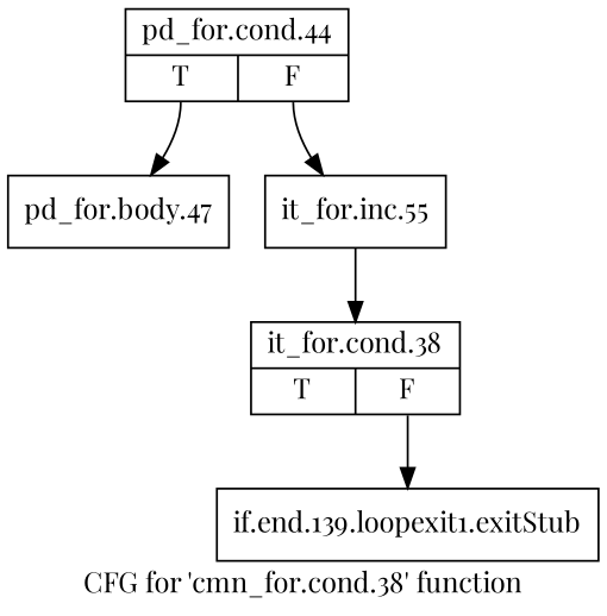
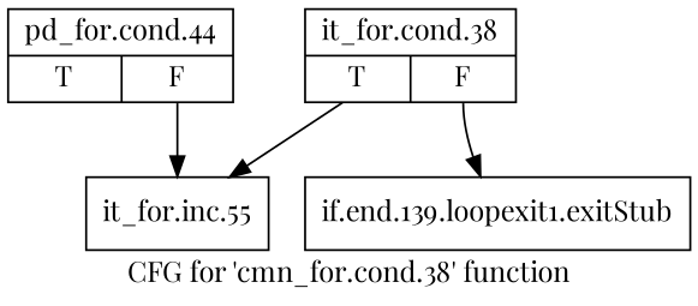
  digraph {
    fontname="Playfair Display"
    label="CFG for 'cmn_for.cond.38' function"
    node [fontname="Playfair Display" shape=record]
    edge [fontname="Playfair Display" tailport=s1]
    n1 [label="{it_for.cond.38|{<s0>T|<s1>F}}"]
    n2 [label="{if.end.139.loopexit1.exitStub}"]
    n3 [label="{pd_for.cond.44|{<s0>T|<s1>F}}"]
-   n4 [label="{pd_for.body.47}"]
    n5 [label="{it_for.inc.55}"]
    n1 -> n2
-   n3 -> n4 [tailport=s0]
    n3 -> n5
-   n5 -> n1 [tailport=""]
+   n1 -> n5 [tailport=""]
  }
